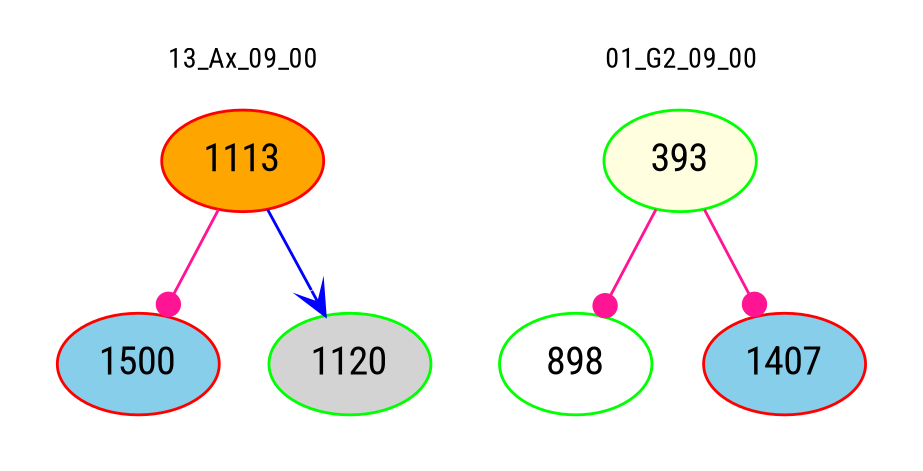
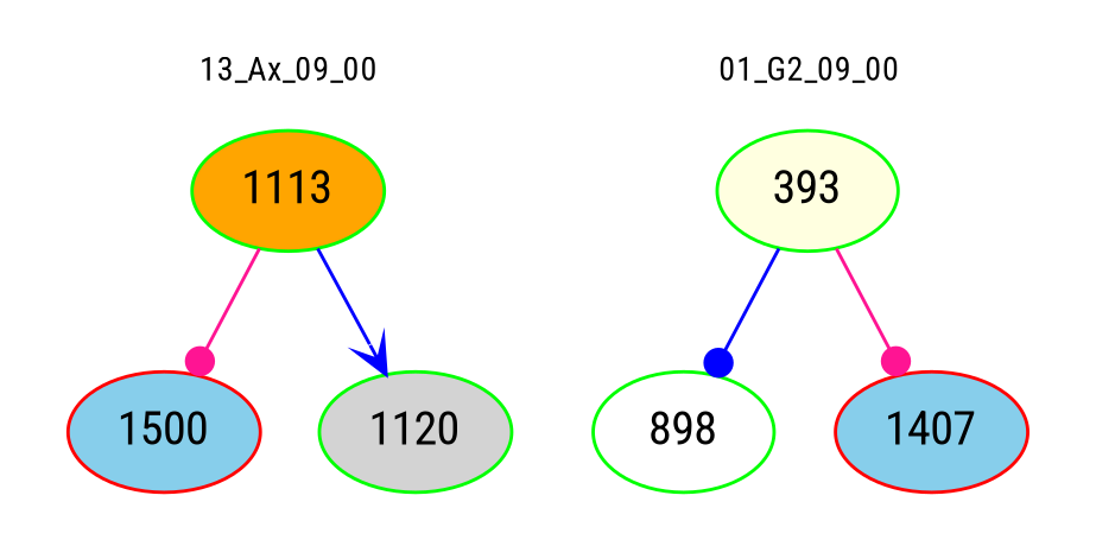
  digraph {
    fontname="Roboto Condensed"
    node [color=green fillcolor=skyblue fontname="Roboto Condensed" style=filled]
    edge [arrowhead=dot color=deeppink fontname="Roboto Condensed"]
-   n1 [color=red fillcolor=orange label=1113]
+   n1 [fillcolor=orange label=1113]
    n2 [color=red label=1500]
    n3 [fillcolor=lightgrey label=1120]
    n4 [fillcolor=lightyellow label=393]
    n5 [fillcolor=white label=898]
    n6 [color=red label=1407]
    subgraph cluster_1 {
      color=white
      fontsize=10
      label="13_Ax_09_00"
      n1
      n2
      n3
    }
    subgraph cluster_2 {
      color=white
      fontsize=10
      label="01_G2_09_00"
      n4
      n5
      n6
    }
    n1 -> n2
    n1 -> n3 [arrowhead=vee color=blue]
-   n4 -> n5
+   n4 -> n5 [color=blue]
    n4 -> n6
  }
